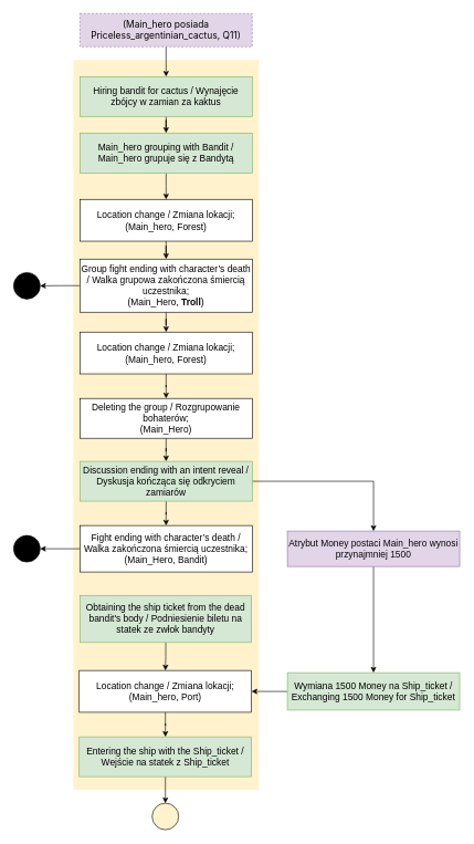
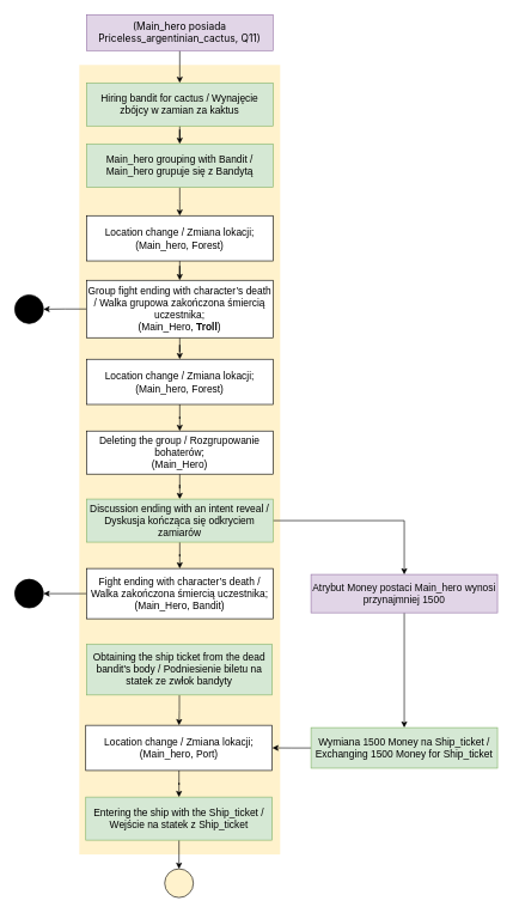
  <mxCell id="0" />
  <mxCell id="1" parent="0" />
  <mxCell id="2" value="" style="rounded=0;whiteSpace=wrap;html=1;fillColor=#fff2cc;fontFamily=Helvetica;fontSize=14;strokeColor=none;" parent="1" vertex="1"><mxGeometry x="110" y="90" width="280" height="1100" as="geometry" /></mxCell>
  <mxCell id="3" value="" style="ellipse;whiteSpace=wrap;html=1;aspect=fixed;fontSize=14;align=center;fillColor=#fff2cc;strokeWidth=1;" parent="1" vertex="1"><mxGeometry x="229" y="1210" width="40" height="40" as="geometry" /></mxCell>
  <mxCell id="4" style="edgeStyle=orthogonalEdgeStyle;rounded=0;orthogonalLoop=1;jettySize=auto;html=1;" parent="1" source="5" target="9" edge="1"><mxGeometry relative="1" as="geometry" /></mxCell>
- <mxCell id="5" value="&lt;div style=&quot;box-sizing: border-box; font-family: -apple-system, &amp;quot;system-ui&amp;quot;, &amp;quot;Segoe UI&amp;quot;, system-ui, &amp;quot;Apple Color Emoji&amp;quot;, &amp;quot;Segoe UI Emoji&amp;quot;, &amp;quot;Segoe UI Web&amp;quot;, sans-serif; font-size: 14px;&quot;&gt;&lt;div style=&quot;&quot;&gt;(Main_hero posiada Priceless_argentinian_cactus, Q11)&lt;/div&gt;&lt;div&gt;&lt;/div&gt;&lt;/div&gt;" style="rounded=0;whiteSpace=wrap;html=1;strokeColor=#9673a6;fillColor=#e1d5e7;dashed=1;" parent="1" vertex="1"><mxGeometry x="120" y="20" width="260" height="50" as="geometry" /></mxCell>
+ <mxCell id="5" value="&lt;div style=&quot;box-sizing: border-box; font-family: -apple-system, &amp;quot;system-ui&amp;quot;, &amp;quot;Segoe UI&amp;quot;, system-ui, &amp;quot;Apple Color Emoji&amp;quot;, &amp;quot;Segoe UI Emoji&amp;quot;, &amp;quot;Segoe UI Web&amp;quot;, sans-serif; font-size: 14px;&quot;&gt;&lt;div style=&quot;&quot;&gt;(Main_hero posiada Priceless_argentinian_cactus, Q11)&lt;/div&gt;&lt;div&gt;&lt;/div&gt;&lt;/div&gt;" style="rounded=0;whiteSpace=wrap;html=1;strokeColor=#9673a6;fillColor=#e1d5e7;" parent="1" vertex="1"><mxGeometry x="120" y="20" width="260" height="50" as="geometry" /></mxCell>
  <mxCell id="6" style="edgeStyle=orthogonalEdgeStyle;rounded=0;orthogonalLoop=1;jettySize=auto;html=1;fontSize=14;" parent="1" source="7" target="23" edge="1"><mxGeometry relative="1" as="geometry" /></mxCell>
  <mxCell id="7" value="&lt;font style=&quot;&quot; color=&quot;#080808&quot;&gt;&lt;font style=&quot;font-size: 14px;&quot;&gt;Atrybut Money postaci Main_hero wynosi przynajmniej 1500&lt;/font&gt;&lt;br&gt;&lt;/font&gt;" style="rounded=0;whiteSpace=wrap;html=1;strokeColor=#9673a6;fillColor=#e1d5e7;" parent="1" vertex="1"><mxGeometry x="433" y="799.84" width="260" height="53.44" as="geometry" /></mxCell>
  <mxCell id="8" style="edgeStyle=orthogonalEdgeStyle;rounded=0;orthogonalLoop=1;jettySize=auto;html=1;" parent="1" source="9" target="25" edge="1"><mxGeometry relative="1" as="geometry" /></mxCell>
  <mxCell id="9" value="&lt;font style=&quot;font-size: 14px;&quot;&gt;Hiring bandit for cactus / Wynajęcie zbójcy w zamian za kaktus&lt;/font&gt;" style="rounded=0;whiteSpace=wrap;html=1;sketch=0;fillColor=#d5e8d4;strokeColor=#82b366;align=center;" parent="1" vertex="1"><mxGeometry x="120" y="115" width="260" height="60" as="geometry" /></mxCell>
  <mxCell id="10" style="edgeStyle=orthogonalEdgeStyle;rounded=0;orthogonalLoop=1;jettySize=auto;html=1;entryX=0.5;entryY=0;entryDx=0;entryDy=0;" parent="1" source="12" target="14" edge="1"><mxGeometry relative="1" as="geometry" /></mxCell>
  <mxCell id="11" style="edgeStyle=orthogonalEdgeStyle;rounded=0;orthogonalLoop=1;jettySize=auto;html=1;entryX=1;entryY=0.5;entryDx=0;entryDy=0;" parent="1" source="12" target="31" edge="1"><mxGeometry relative="1" as="geometry"><mxPoint x="-11" y="430.25" as="targetPoint" /></mxGeometry></mxCell>
  <mxCell id="12" value="&lt;span id=&quot;docs-internal-guid-4cfbbf0f-7fff-1ddc-6e00-4f36d3d0db7e&quot;&gt;&lt;span style=&quot;background-color: transparent ; vertical-align: baseline&quot;&gt;&lt;font&gt;&lt;font style=&quot;font-size: 14px;&quot;&gt;Group fight ending with character’s death / Walka grupowa zakończona śmiercią uczestnika&lt;/font&gt;&lt;span style=&quot;font-size: 14px;&quot;&gt;;&lt;br&gt;&lt;/span&gt;&lt;span style=&quot;font-size: 14px;&quot;&gt;(Main_Hero,&amp;nbsp;&lt;b&gt;Troll&lt;/b&gt;)&lt;/span&gt;&lt;br&gt;&lt;/font&gt;&lt;/span&gt;&lt;/span&gt;" style="rounded=0;whiteSpace=wrap;html=1;align=center;" parent="1" vertex="1"><mxGeometry x="120" y="390" width="260" height="80" as="geometry" /></mxCell>
  <mxCell id="13" style="edgeStyle=orthogonalEdgeStyle;rounded=0;orthogonalLoop=1;jettySize=auto;html=1;fontSize=14;" parent="1" source="14" target="16" edge="1"><mxGeometry relative="1" as="geometry" /></mxCell>
  <mxCell id="14" value="&lt;span id=&quot;docs-internal-guid-4cfbbf0f-7fff-1ddc-6e00-4f36d3d0db7e&quot;&gt;&lt;span style=&quot;background-color: transparent ; vertical-align: baseline&quot;&gt;&lt;font&gt;&lt;font style=&quot;font-size: 14px;&quot;&gt;Location change / Zmiana lokacji&lt;/font&gt;&lt;font face=&quot;arial&quot;&gt;&lt;span style=&quot;font-size: 14px&quot;&gt;;&lt;br&gt;&lt;/span&gt;&lt;/font&gt;&lt;span style=&quot;font-size: 14px;&quot;&gt;(Main_hero, Forest)&lt;/span&gt;&lt;br&gt;&lt;/font&gt;&lt;/span&gt;&lt;/span&gt;" style="rounded=0;whiteSpace=wrap;html=1;align=center;" parent="1" vertex="1"><mxGeometry x="120" y="500" width="260" height="63" as="geometry" /></mxCell>
  <mxCell id="15" style="edgeStyle=orthogonalEdgeStyle;rounded=0;orthogonalLoop=1;jettySize=auto;html=1;" parent="1" source="16" target="30" edge="1"><mxGeometry relative="1" as="geometry" /></mxCell>
  <mxCell id="16" value="&lt;span id=&quot;docs-internal-guid-4cfbbf0f-7fff-1ddc-6e00-4f36d3d0db7e&quot;&gt;&lt;span style=&quot;background-color: transparent ; vertical-align: baseline&quot;&gt;&lt;font&gt;&lt;font style=&quot;font-size: 14px;&quot;&gt;Deleting the group / Rozgrupowanie bohaterów&lt;/font&gt;&lt;font face=&quot;arial&quot;&gt;&lt;span style=&quot;font-size: 14px&quot;&gt;;&lt;br&gt;&lt;/span&gt;&lt;/font&gt;&lt;span style=&quot;font-size: 14px;&quot;&gt;(Main_Hero)&lt;/span&gt;&lt;br&gt;&lt;/font&gt;&lt;/span&gt;&lt;/span&gt;" style="rounded=0;whiteSpace=wrap;html=1;align=center;" parent="1" vertex="1"><mxGeometry x="120" y="600" width="260" height="60" as="geometry" /></mxCell>
  <mxCell id="17" style="edgeStyle=orthogonalEdgeStyle;rounded=0;orthogonalLoop=1;jettySize=auto;html=1;fontSize=14;exitX=0;exitY=0.5;exitDx=0;exitDy=0;" parent="1" source="18" target="19" edge="1"><mxGeometry relative="1" as="geometry"><mxPoint x="-62" y="854.06" as="sourcePoint" /></mxGeometry></mxCell>
  <mxCell id="18" value="&lt;span id=&quot;docs-internal-guid-4cfbbf0f-7fff-1ddc-6e00-4f36d3d0db7e&quot;&gt;&lt;span style=&quot;background-color: transparent ; vertical-align: baseline&quot;&gt;&lt;font&gt;&lt;font style=&quot;font-size: 14px;&quot;&gt;Fight ending with character’s death / Walka zakończona śmiercią uczestnika&lt;/font&gt;&lt;span style=&quot;font-size: 14px;&quot;&gt;;&lt;br&gt;&lt;/span&gt;&lt;span style=&quot;font-size: 14px;&quot;&gt;(Main_Hero, Bandit)&lt;/span&gt;&lt;br&gt;&lt;/font&gt;&lt;/span&gt;&lt;/span&gt;" style="rounded=0;whiteSpace=wrap;html=1;align=center;" parent="1" vertex="1"><mxGeometry x="120" y="791.56" width="260" height="70" as="geometry" /></mxCell>
  <mxCell id="19" value="" style="ellipse;whiteSpace=wrap;html=1;aspect=fixed;fontSize=14;align=center;fillColor=#000000;" parent="1" vertex="1"><mxGeometry x="20" y="806.56" width="40" height="40" as="geometry" /></mxCell>
  <mxCell id="20" style="edgeStyle=orthogonalEdgeStyle;rounded=0;orthogonalLoop=1;jettySize=auto;html=1;fontSize=14;" parent="1" source="21" target="35" edge="1"><mxGeometry relative="1" as="geometry" /></mxCell>
  <mxCell id="21" value="&lt;font&gt;Obtaining the ship ticket from the dead bandit's body / Podniesienie biletu na statek ze zwłok bandyty&lt;br&gt;&lt;/font&gt;" style="rounded=0;whiteSpace=wrap;html=1;strokeColor=#82b366;align=center;fontSize=14;fontFamily=Helvetica;fillColor=#d5e8d4;" parent="1" vertex="1"><mxGeometry x="120" y="896.81" width="259" height="71" as="geometry" /></mxCell>
  <mxCell id="22" style="edgeStyle=orthogonalEdgeStyle;rounded=0;orthogonalLoop=1;jettySize=auto;html=1;fontSize=14;" parent="1" source="23" target="35" edge="1"><mxGeometry relative="1" as="geometry" /></mxCell>
  <mxCell id="23" value="&lt;font style=&quot;font-size: 14px;&quot;&gt;Wymiana 1500 Money na Ship_ticket / Exchanging 1500 Money for Ship_ticket&lt;/font&gt;" style="rounded=0;whiteSpace=wrap;html=1;sketch=0;fillColor=#d5e8d4;strokeColor=#82b366;align=center;" parent="1" vertex="1"><mxGeometry x="433" y="1013.25" width="260" height="56.5" as="geometry" /></mxCell>
  <mxCell id="24" style="edgeStyle=orthogonalEdgeStyle;rounded=0;orthogonalLoop=1;jettySize=auto;html=1;" parent="1" source="25" target="27" edge="1"><mxGeometry relative="1" as="geometry" /></mxCell>
  <mxCell id="25" value="&lt;span id=&quot;docs-internal-guid-4cfbbf0f-7fff-1ddc-6e00-4f36d3d0db7e&quot;&gt;&lt;span style=&quot;background-color: transparent ; vertical-align: baseline&quot;&gt;&lt;font&gt;&lt;font style=&quot;font-size: 14px;&quot; face=&quot;arial&quot;&gt;Main_hero grouping with Bandit / Main_hero grupuje się z Bandytą&lt;/font&gt;&lt;br&gt;&lt;/font&gt;&lt;/span&gt;&lt;/span&gt;" style="rounded=0;whiteSpace=wrap;html=1;align=center;fillColor=#d5e8d4;strokeColor=#82b366;" parent="1" vertex="1"><mxGeometry x="120" y="200" width="260" height="60.5" as="geometry" /></mxCell>
  <mxCell id="26" style="edgeStyle=orthogonalEdgeStyle;rounded=0;orthogonalLoop=1;jettySize=auto;html=1;fontSize=14;" parent="1" source="27" target="12" edge="1"><mxGeometry relative="1" as="geometry" /></mxCell>
  <mxCell id="27" value="&lt;span id=&quot;docs-internal-guid-4cfbbf0f-7fff-1ddc-6e00-4f36d3d0db7e&quot;&gt;&lt;span style=&quot;background-color: transparent ; vertical-align: baseline&quot;&gt;&lt;font&gt;&lt;font style=&quot;font-size: 14px;&quot;&gt;Location change / Zmiana lokacji&lt;/font&gt;&lt;font face=&quot;arial&quot;&gt;&lt;span style=&quot;font-size: 14px&quot;&gt;;&lt;br&gt;&lt;/span&gt;&lt;/font&gt;&lt;span style=&quot;font-size: 14px;&quot;&gt;(Main_hero, Forest)&lt;/span&gt;&lt;br&gt;&lt;/font&gt;&lt;/span&gt;&lt;/span&gt;" style="rounded=0;whiteSpace=wrap;html=1;align=center;" parent="1" vertex="1"><mxGeometry x="120" y="300" width="260" height="63" as="geometry" /></mxCell>
  <mxCell id="28" style="edgeStyle=orthogonalEdgeStyle;rounded=0;orthogonalLoop=1;jettySize=auto;html=1;fontSize=14;" parent="1" source="30" target="7" edge="1"><mxGeometry relative="1" as="geometry" /></mxCell>
  <mxCell id="29" style="edgeStyle=orthogonalEdgeStyle;rounded=0;orthogonalLoop=1;jettySize=auto;html=1;fontSize=14;" parent="1" source="30" target="18" edge="1"><mxGeometry relative="1" as="geometry" /></mxCell>
  <mxCell id="30" value="&lt;font face=&quot;arial&quot;&gt;&lt;font style=&quot;font-size: 14px;&quot;&gt;Discussion ending with an intent reveal / Dyskusja kończąca się odkryciem zamiarów&lt;/font&gt;&lt;br&gt;&lt;/font&gt;" style="rounded=0;whiteSpace=wrap;html=1;sketch=0;fillColor=#d5e8d4;strokeColor=#82b366;align=center;" parent="1" vertex="1"><mxGeometry x="120" y="694.81" width="260" height="60" as="geometry" /></mxCell>
  <mxCell id="31" value="" style="ellipse;whiteSpace=wrap;html=1;aspect=fixed;fontSize=14;align=center;fillColor=#000000;" parent="1" vertex="1"><mxGeometry x="20" y="410.25" width="40" height="40" as="geometry" /></mxCell>
  <mxCell id="32" style="edgeStyle=orthogonalEdgeStyle;rounded=0;orthogonalLoop=1;jettySize=auto;html=1;" parent="1" source="33" target="3" edge="1"><mxGeometry relative="1" as="geometry" /></mxCell>
  <mxCell id="33" value="&lt;font face=&quot;arial&quot;&gt;&lt;font style=&quot;font-size: 14px;&quot;&gt;Entering the ship with the Ship_ticket / Wejście na statek z Ship_ticket&lt;/font&gt;&lt;br&gt;&lt;/font&gt;" style="rounded=0;whiteSpace=wrap;html=1;sketch=0;fillColor=#d5e8d4;strokeColor=#82b366;align=center;" parent="1" vertex="1"><mxGeometry x="119" y="1110" width="260" height="60" as="geometry" /></mxCell>
  <mxCell id="34" style="edgeStyle=orthogonalEdgeStyle;rounded=0;orthogonalLoop=1;jettySize=auto;html=1;fontSize=14;" parent="1" source="35" target="33" edge="1"><mxGeometry relative="1" as="geometry" /></mxCell>
  <mxCell id="35" value="&lt;span id=&quot;docs-internal-guid-4cfbbf0f-7fff-1ddc-6e00-4f36d3d0db7e&quot;&gt;&lt;span style=&quot;background-color: transparent ; vertical-align: baseline&quot;&gt;&lt;font style=&quot;font-size: 14px;&quot;&gt;&lt;font style=&quot;font-size: 14px;&quot; face=&quot;arial&quot;&gt;Location change / Zmiana lokacji;&lt;br&gt;&lt;/font&gt;&lt;span style=&quot;font-size: 14px;&quot;&gt;(Main_hero, Port)&lt;/span&gt;&lt;br&gt;&lt;/font&gt;&lt;/span&gt;&lt;/span&gt;" style="rounded=0;whiteSpace=wrap;html=1;align=center;" parent="1" vertex="1"><mxGeometry x="119" y="1010" width="260" height="63" as="geometry" /></mxCell>
